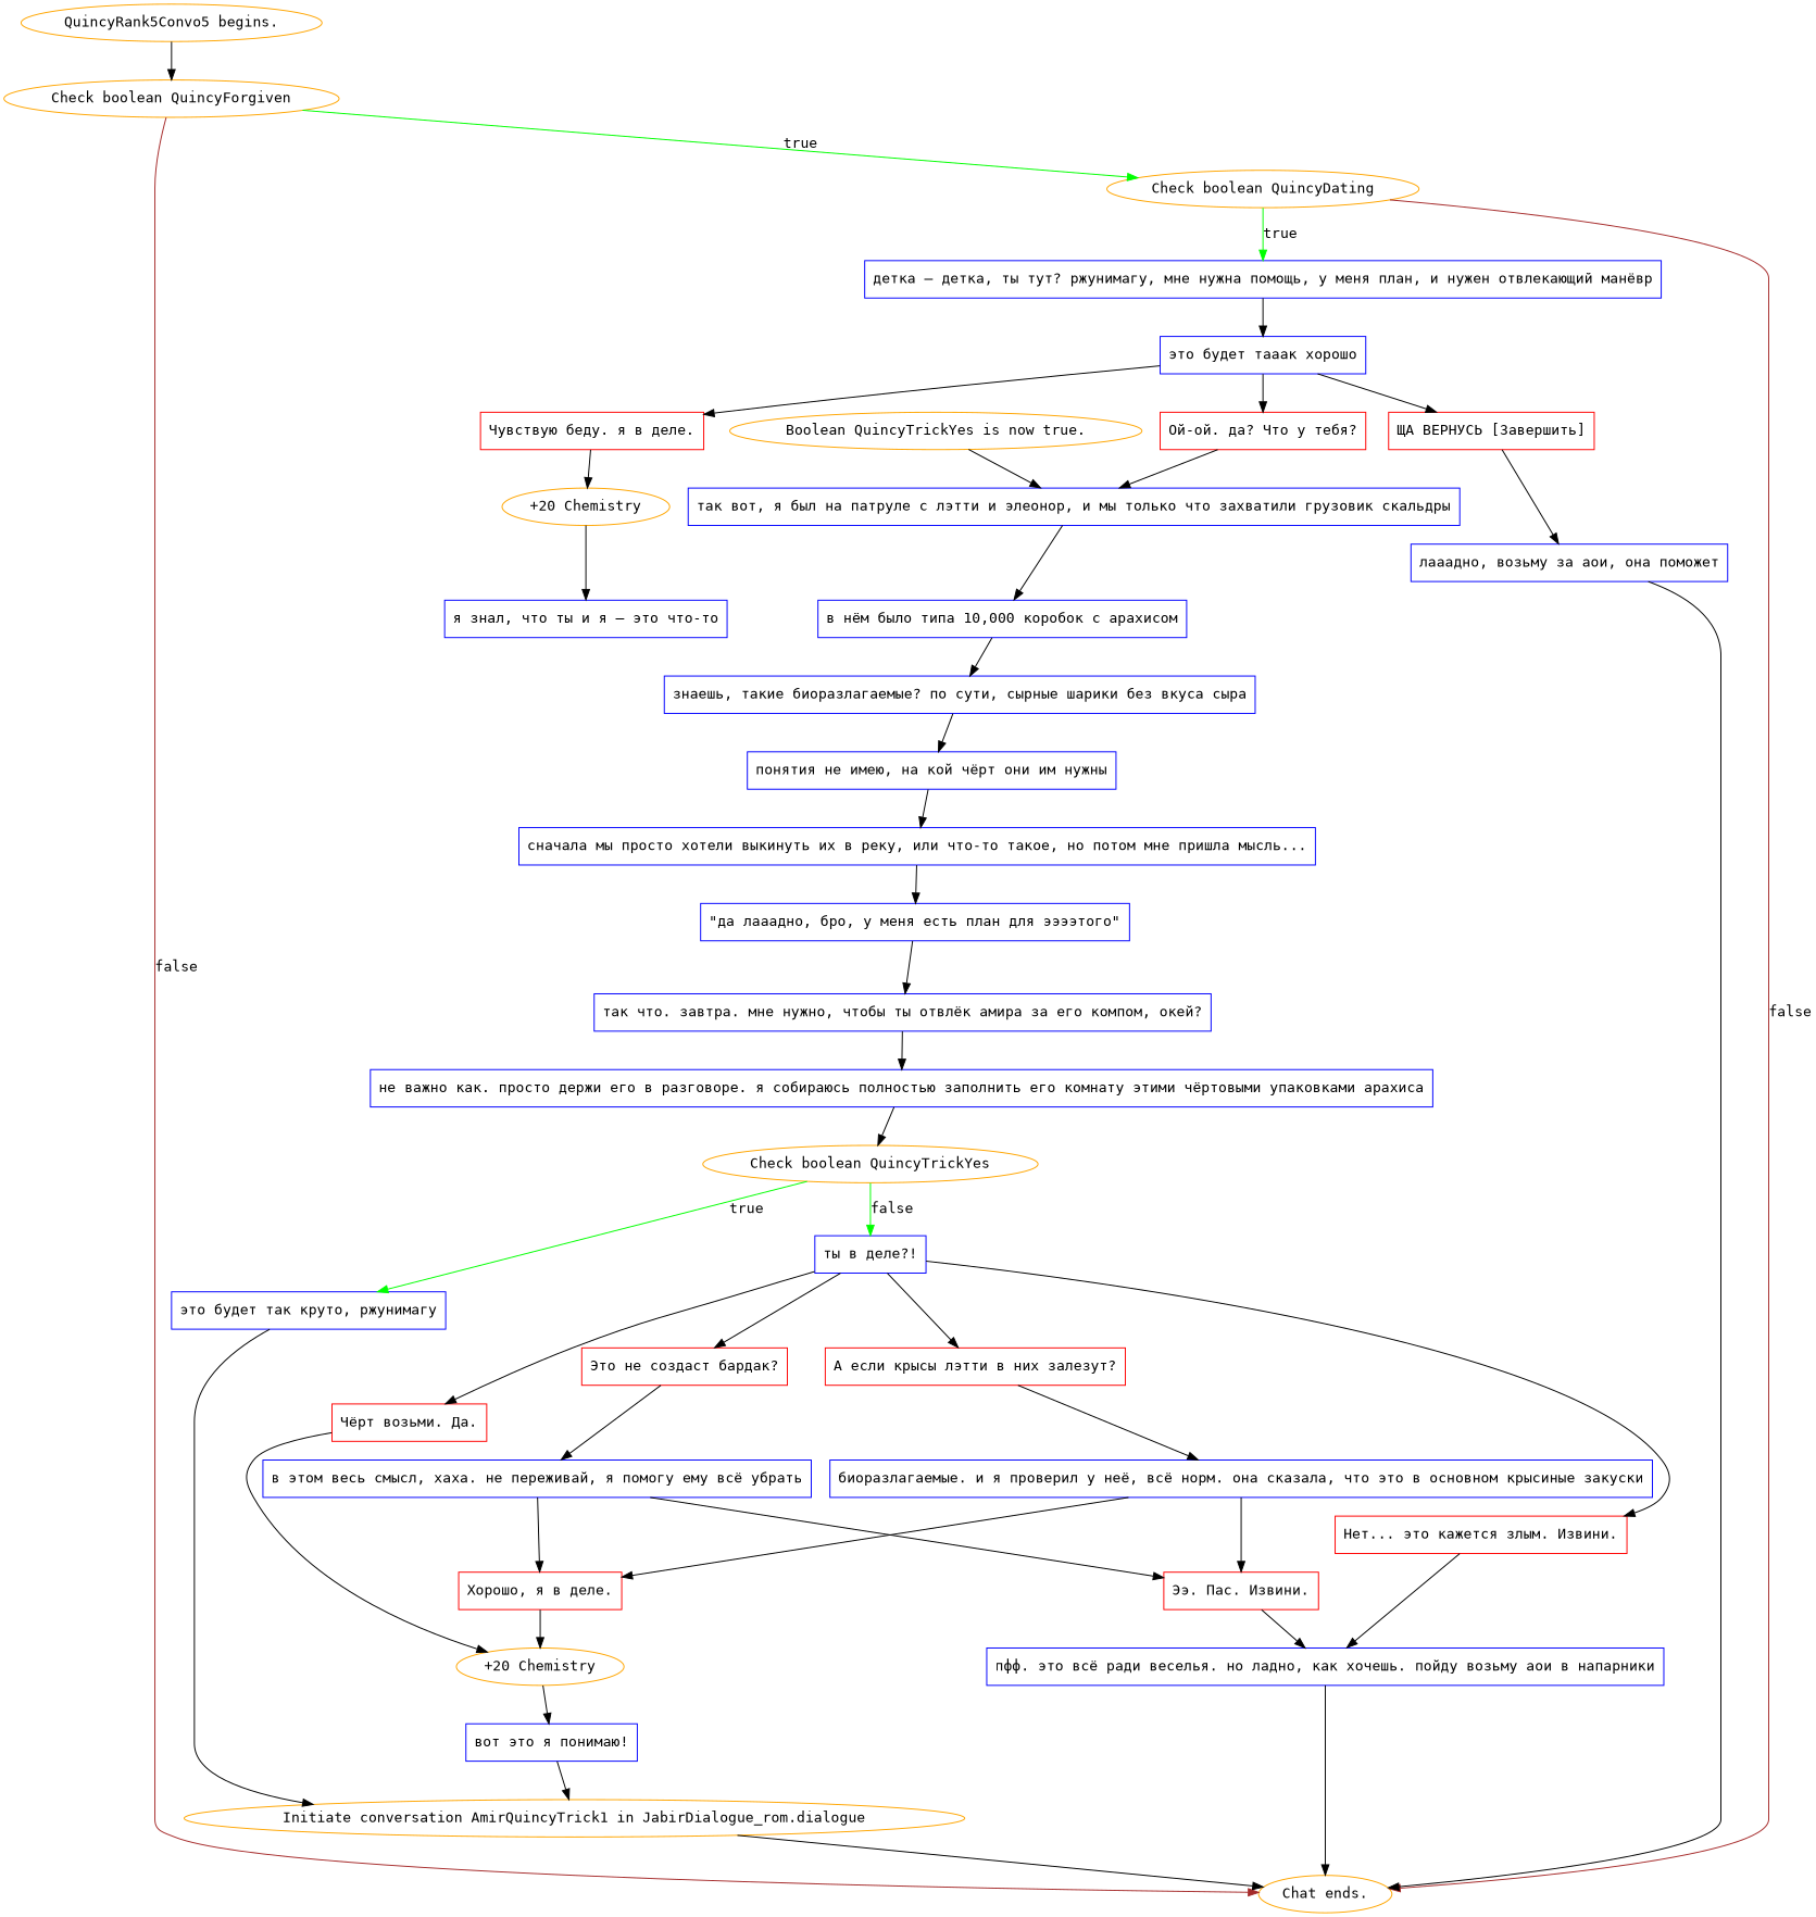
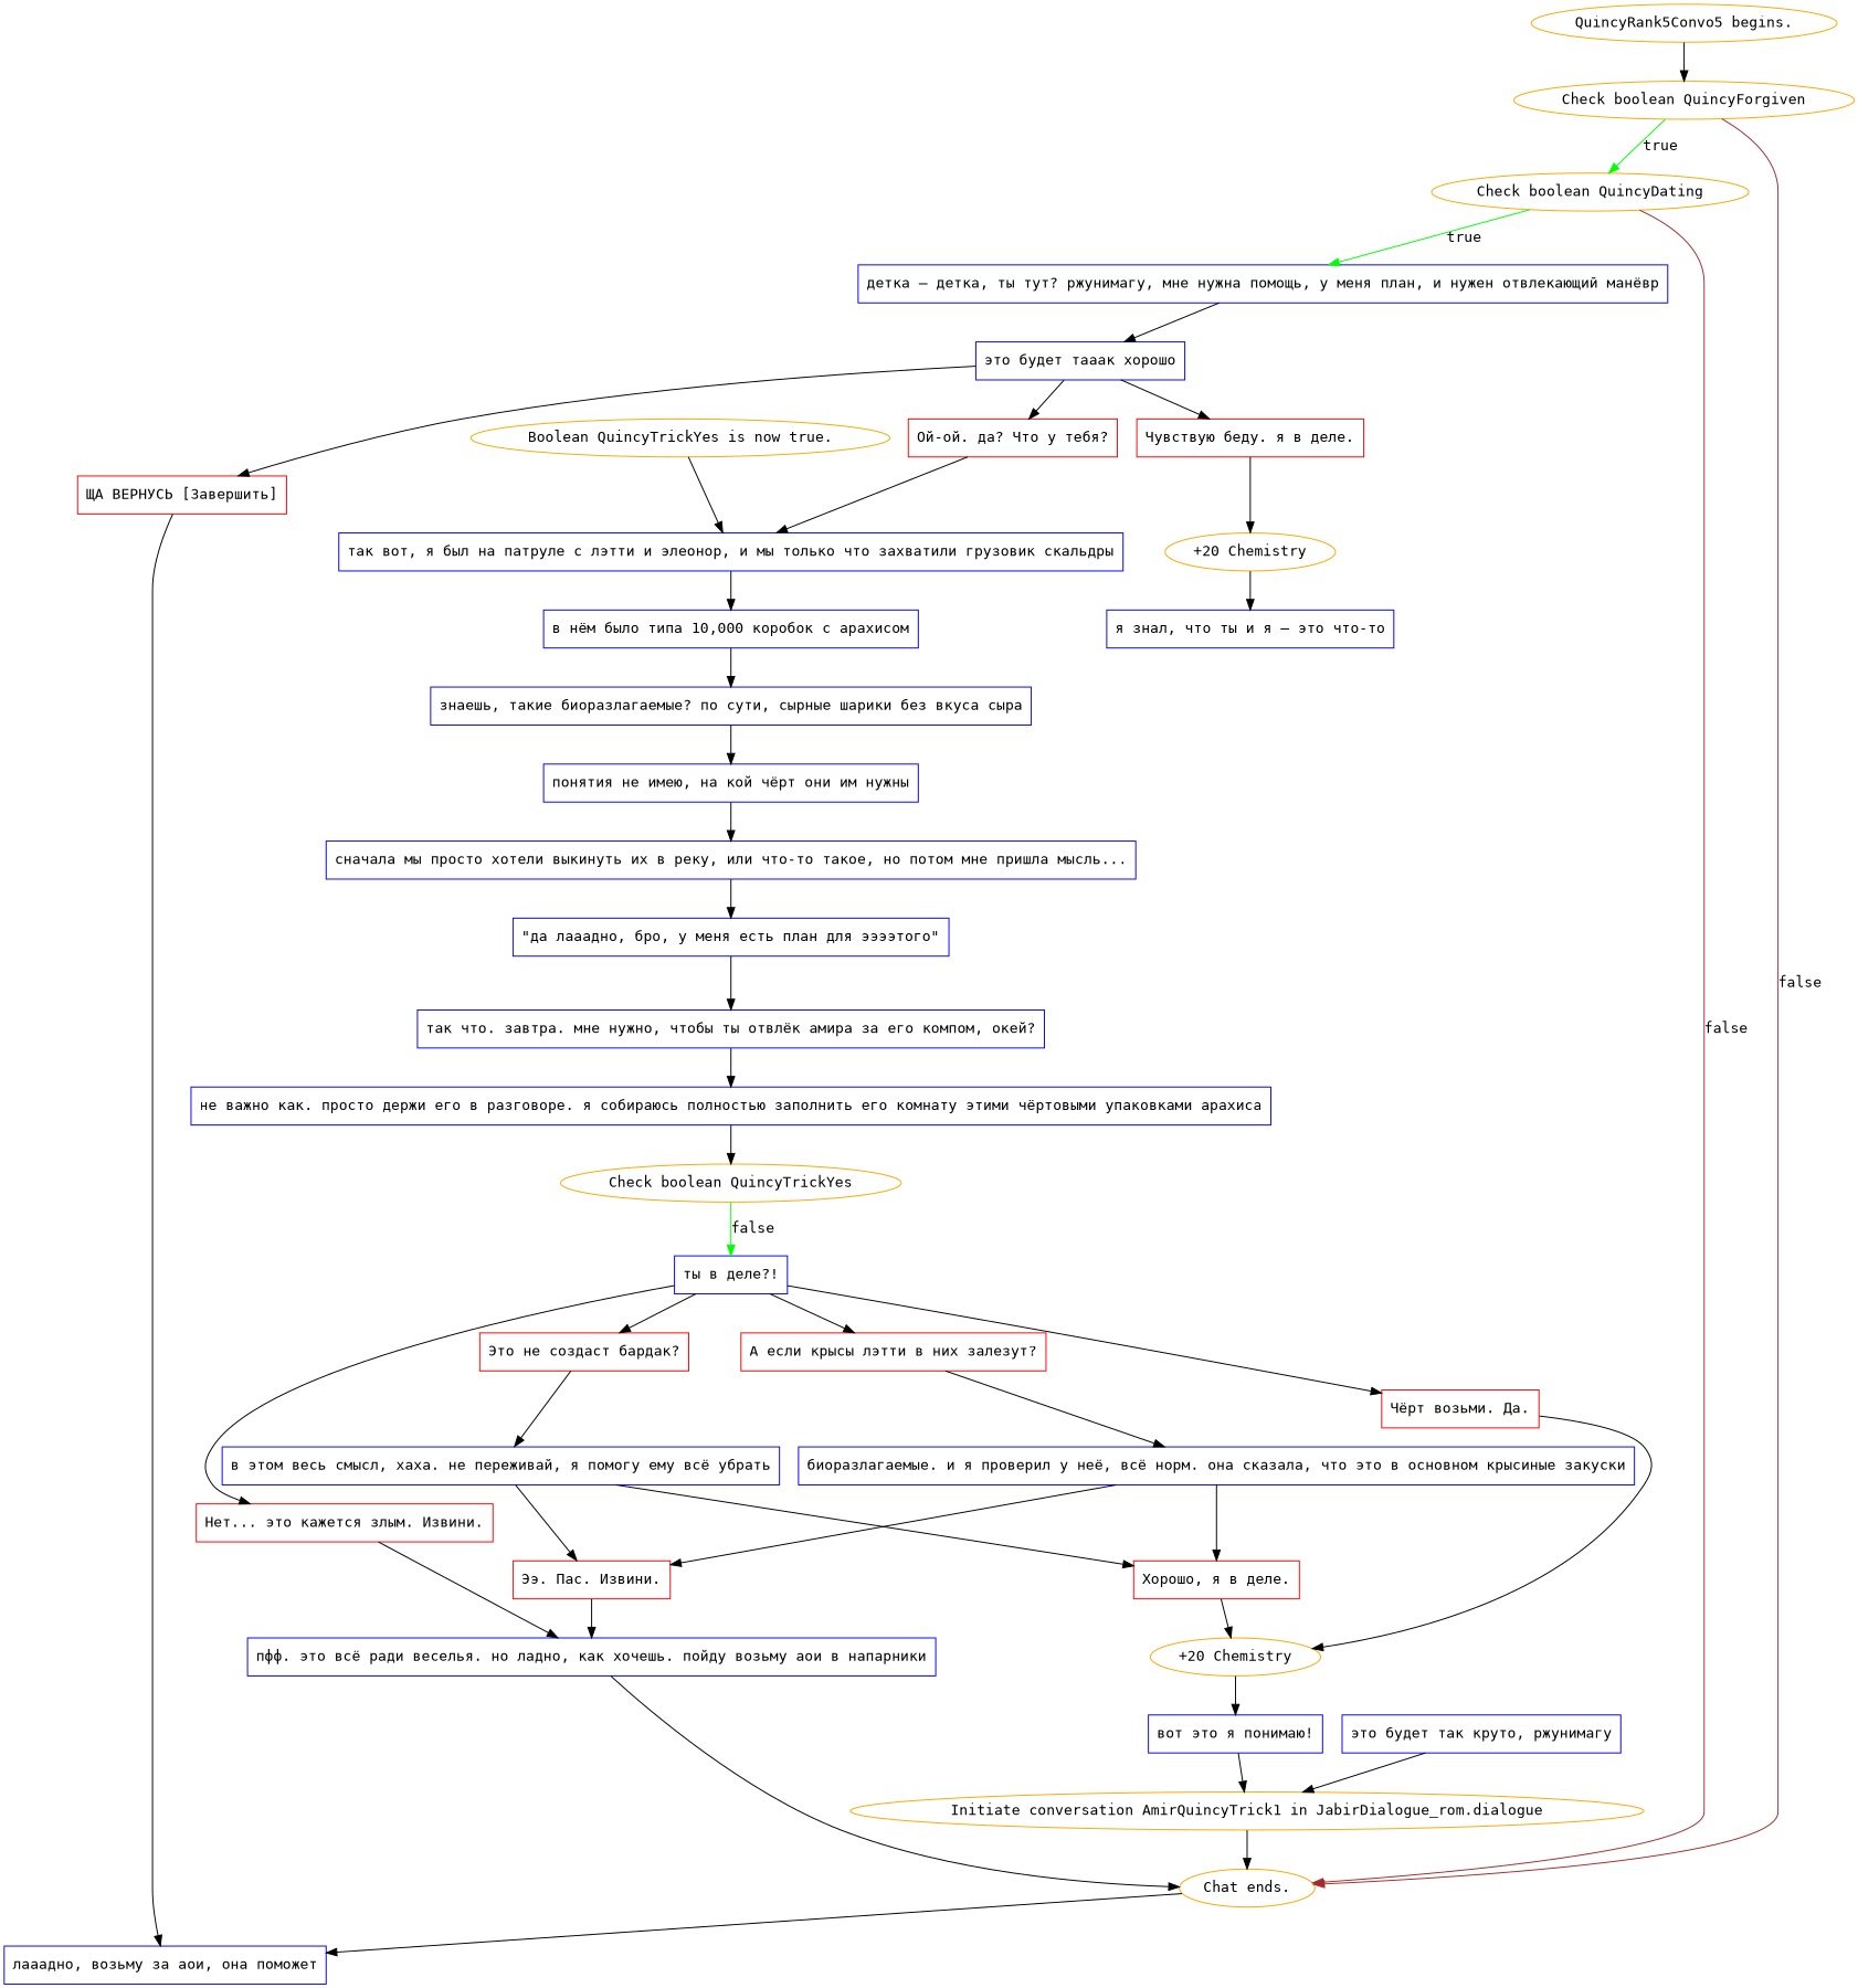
  digraph {
    fontname="DejaVu Sans Mono"
    node [color=blue fontname="DejaVu Sans Mono" shape=box]
    edge [fontname="DejaVu Sans Mono"]
    "QuincyRank5Convo5 begins." [color=orange shape=""]
    n2 [color=orange label="Check boolean QuincyForgiven" shape=""]
    n3 [color=orange label="Check boolean QuincyDating" shape=""]
    "Chat ends." [color=orange shape=""]
    n5 [label="детка — детка, ты тут? ржунимагу, мне нужна помощь, у меня план, и нужен отвлекающий манёвр"]
    n6 [label="это будет тааак хорошо"]
    n7 [color=red label="Чувствую беду. я в деле."]
    n8 [color=red label="Ой-ой. да? Что у тебя?"]
    n9 [color=red label="ЩА ВЕРНУСЬ [Завершить]"]
    n10 [color=orange label="+20 Chemistry" shape=""]
    n11 [label="так вот, я был на патруле с лэтти и элеонор, и мы только что захватили грузовик скальдры"]
    n12 [label="лааадно, возьму за аои, она поможет"]
    n13 [label="я знал, что ты и я — это что-то"]
    n14 [label="в нём было типа 10,000 коробок с арахисом"]
    n15 [label="знаешь, такие биоразлагаемые? по сути, сырные шарики без вкуса сыра"]
    n16 [color=orange label="Boolean QuincyTrickYes is now true." shape=""]
    n17 [label="понятия не имею, на кой чёрт они им нужны"]
    n18 [label="сначала мы просто хотели выкинуть их в реку, или что-то такое, но потом мне пришла мысль..."]
    n19 [label="\"да лааадно, бро, у меня есть план для ээээтого\""]
    n20 [label="так что. завтра. мне нужно, чтобы ты отвлёк амира за его компом, окей?"]
    n21 [label="не важно как. просто держи его в разговоре. я собираюсь полностью заполнить его комнату этими чёртовыми упаковками арахиса"]
    n22 [color=orange label="Check boolean QuincyTrickYes" shape=""]
    n23 [label="это будет так круто, ржунимагу"]
    n24 [label="ты в деле?!"]
    n25 [color=orange label="Initiate conversation AmirQuincyTrick1 in JabirDialogue_rom.dialogue" shape=""]
    n26 [color=red label="Чёрт возьми. Да."]
    n27 [color=red label="Это не создаст бардак?"]
    n28 [color=red label="А если крысы лэтти в них залезут?"]
    n29 [color=red label="Нет... это кажется злым. Извини."]
    n30 [color=orange label="+20 Chemistry" shape=""]
    n31 [label="в этом весь смысл, хаха. не переживай, я помогу ему всё убрать"]
    n32 [label="биоразлагаемые. и я проверил у неё, всё норм. она сказала, что это в основном крысиные закуски"]
    n33 [label="пфф. это всё ради веселья. но ладно, как хочешь. пойду возьму аои в напарники"]
    n34 [label="вот это я понимаю!"]
    n35 [color=red label="Хорошо, я в деле."]
    n36 [color=red label="Ээ. Пас. Извини."]
    "QuincyRank5Convo5 begins." -> n2
    n2 -> n3 [color=green label=true]
    n2 -> "Chat ends." [color=brown label=false]
    n3 -> "Chat ends." [color=brown label=false]
    n3 -> n5 [color=green label=true]
    n5 -> n6
    n6 -> n7
    n6 -> n8
    n6 -> n9
    n7 -> n10
    n8 -> n11
    n9 -> n12
    n10 -> n13
    n11 -> n14
-   n12 -> "Chat ends."
+   "Chat ends." -> n12
    n14 -> n15
    n15 -> n17
    n16 -> n11
    n17 -> n18
    n18 -> n19
    n19 -> n20
    n20 -> n21
    n21 -> n22
-   n22 -> n23 [color=green label=true]
    n22 -> n24 [color=green label=false]
    n23 -> n25
    n24 -> n26
    n24 -> n27
    n24 -> n28
    n24 -> n29
    n25 -> "Chat ends."
    n26 -> n30
    n27 -> n31
    n28 -> n32
    n29 -> n33
    n30 -> n34
    n31 -> n35
    n31 -> n36
    n32 -> n35
    n32 -> n36
    n33 -> "Chat ends."
    n34 -> n25
    n35 -> n30
    n36 -> n33
  }
